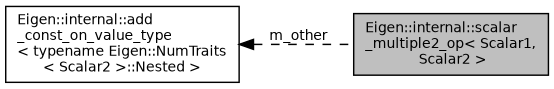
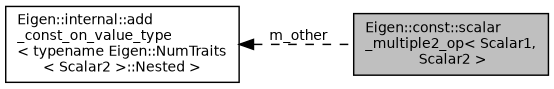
  digraph {
    rankdir=LR
    node [color=black fontname=Helvetica fontsize=10 shape=record style=filled]
-   n1 [fillcolor=grey75 fontcolor=black height=0.2 label="Eigen::internal::scalar\l_multiple2_op\< Scalar1,\l Scalar2 \>" width=0.4]
+   n1 [fillcolor=grey75 fontcolor=black height=0.2 label="Eigen::const::scalar\l_multiple2_op\< Scalar1,\l Scalar2 \>" width=0.4]
    n2 [fillcolor=white height=0.2 label="Eigen::internal::add\l_const_on_value_type\l\< typename Eigen::NumTraits\l\< Scalar2 \>::Nested \>" width=0.4]
    n2 -> n1 [color=black dir=back fontname=Helvetica fontsize=10 label=" m_other" labelfontname=Helvetica labelfontsize=10 style=dashed]
  }
